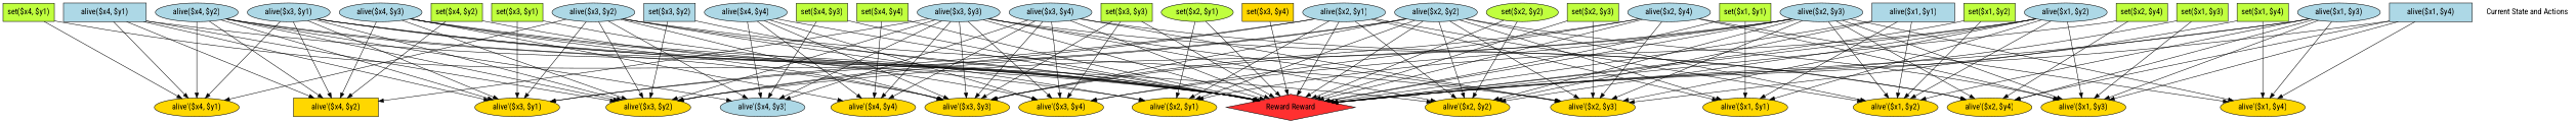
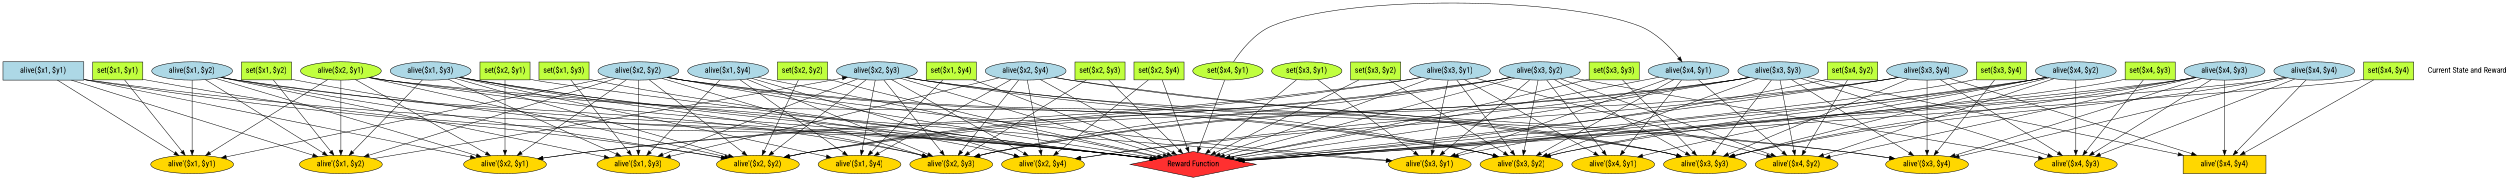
  digraph {
    fontname="Roboto Condensed"
    fontsize=16
    rankdir=TB
    ranksep=2.00
    node [color=black fillcolor=olivedrab1 fontname="Roboto Condensed" fontsize=16 shape=ellipse style=filled]
    edge [color=black fontname="Roboto Condensed" style=solid]
    "set($x1, $y3)" [height=0.5 shape=box width=1.4028]
-   "alive($x4, $y1)" [fillcolor=lightblue height=0.51069 shape=box width=2.2588]
+   "alive($x4, $y1)" [fillcolor=lightblue height=0.51069 width=2.2588]
    "set($x2, $y4)" [height=0.5 shape=box width=1.4028]
    "alive($x1, $y1)" [fillcolor=lightblue height=0.51069 shape=box width=2.2588]
    "alive($x2, $y2)" [fillcolor=lightblue height=0.51069 width=2.2588]
-   "set($x3, $y2)" [fillcolor=lightblue height=0.5 shape=box width=1.4028]
+   "set($x3, $y2)" [height=0.5 shape=box width=1.4028]
    "set($x4, $y3)" [height=0.5 shape=box width=1.4028]
    "alive($x3, $y3)" [fillcolor=lightblue height=0.51069 width=2.2588]
    "alive($x4, $y4)" [fillcolor=lightblue height=0.51069 width=2.2588]
    "set($x1, $y2)" [height=0.5 shape=box width=1.4028]
-   "set($x2, $y1)" [height=0.5 width=1.4028]
-   "alive($x1, $y4)" [fillcolor=lightblue height=0.51069 shape=box width=2.2588]
+   "set($x2, $y1)" [height=0.5 shape=box width=1.4028]
+   "alive($x1, $y4)" [fillcolor=lightblue height=0.51069 width=2.2588]
    "alive($x2, $y3)" [fillcolor=lightblue height=0.51069 width=2.2588]
    "set($x3, $y3)" [height=0.5 shape=box width=1.4028]
    "alive($x3, $y2)" [fillcolor=lightblue height=0.51069 width=2.2588]
    "set($x4, $y2)" [height=0.5 shape=box width=1.4028]
-   "set($x2, $y2)" [height=0.5 width=1.4028]
+   "set($x2, $y2)" [height=0.5 shape=box width=1.4028]
    "alive($x4, $y3)" [fillcolor=lightblue height=0.51069 width=2.2588]
-   "Current State and Actions" [fillcolor=white height=0.5 shape=plaintext style=bold width=2.5139]
+   "Current State and Actions" [fillcolor=white height=0.5 shape=plaintext style=bold width=2.5139 label="Current State and Reward"]
    "set($x1, $y1)" [height=0.5 shape=box width=1.4028]
    "alive($x1, $y3)" [fillcolor=lightblue height=0.51069 width=2.2588]
-   "set($x3, $y4)" [fillcolor=gold1 height=0.5 shape=box width=1.4028]
+   "set($x3, $y4)" [height=0.5 shape=box width=1.4028]
    "alive($x2, $y4)" [fillcolor=lightblue height=0.51069 width=2.2588]
    "alive($x3, $y1)" [fillcolor=lightblue height=0.51069 width=2.2588]
-   "set($x4, $y1)" [height=0.5 shape=box width=1.4028]
+   "set($x4, $y1)" [height=0.5 width=1.4028]
    "set($x1, $y4)" [height=0.5 shape=box width=1.4028]
    "alive($x4, $y2)" [fillcolor=lightblue height=0.51069 width=2.2588]
    "set($x2, $y3)" [height=0.5 shape=box width=1.4028]
-   "alive($x2, $y1)" [fillcolor=lightblue height=0.51069 width=2.2588]
+   "alive($x2, $y1)" [height=0.51069 width=2.2588]
    "alive($x1, $y2)" [fillcolor=lightblue height=0.51069 width=2.2588]
-   "set($x3, $y1)" [height=0.5 shape=box width=1.4028]
+   "set($x3, $y1)" [height=0.5 width=1.4028]
    "set($x4, $y4)" [height=0.5 shape=box width=1.4028]
    "alive($x3, $y4)" [fillcolor=lightblue height=0.51069 width=2.2588]
    "alive'($x2, $y4)" [fillcolor=gold1 height=0.51069 width=2.3177]
-   "alive'($x4, $y2)" [fillcolor=gold1 height=0.51069 shape=box width=2.3177]
+   "alive'($x4, $y2)" [fillcolor=gold1 height=0.51069 width=2.3177]
    "alive'($x1, $y3)" [fillcolor=gold1 height=0.51069 width=2.3177]
-   "Reward Function" [fillcolor=firebrick1 height=0.72222 shape=diamond width=3.5278 label="Reward Reward"]
+   "Reward Function" [fillcolor=firebrick1 height=0.72222 shape=diamond width=3.5278]
    "alive'($x3, $y1)" [fillcolor=gold1 height=0.51069 width=2.3177]
    "alive'($x2, $y3)" [fillcolor=gold1 height=0.51069 width=2.3177]
    "alive'($x4, $y1)" [fillcolor=gold1 height=0.51069 width=2.3177]
    "alive'($x1, $y4)" [fillcolor=gold1 height=0.51069 width=2.3177]
    "alive'($x3, $y2)" [fillcolor=gold1 height=0.51069 width=2.3177]
-   "alive'($x4, $y4)" [fillcolor=gold1 height=0.51069 width=2.3177]
+   "alive'($x4, $y4)" [fillcolor=gold1 height=0.51069 shape=box width=2.3177]
    "alive'($x1, $y1)" [fillcolor=gold1 height=0.51069 width=2.3177]
    "alive'($x2, $y2)" [fillcolor=gold1 height=0.51069 width=2.3177]
    "alive'($x3, $y3)" [fillcolor=gold1 height=0.51069 width=2.3177]
    "alive'($x3, $y4)" [fillcolor=gold1 height=0.51069 width=2.3177]
-   "alive'($x4, $y3)" [fillcolor=lightblue height=0.51069 width=2.3177]
+   "alive'($x4, $y3)" [fillcolor=gold1 height=0.51069 width=2.3177]
    "alive'($x1, $y2)" [fillcolor=gold1 height=0.51069 width=2.3177]
    "alive'($x2, $y1)" [fillcolor=gold1 height=0.51069 width=2.3177]
    subgraph sub_1 {
      rank=same
      "set($x1, $y3)"
      "alive($x4, $y1)"
      "set($x2, $y4)"
      "alive($x1, $y1)"
      "alive($x2, $y2)"
      "set($x3, $y2)"
      "set($x4, $y3)"
      "alive($x3, $y3)"
      "alive($x4, $y4)"
      "set($x1, $y2)"
      "set($x2, $y1)"
      "alive($x1, $y4)"
      "alive($x2, $y3)"
      "set($x3, $y3)"
      "alive($x3, $y2)"
      "set($x4, $y2)"
      "set($x2, $y2)"
      "alive($x4, $y3)"
      "Current State and Actions"
      "set($x1, $y1)"
      "alive($x1, $y3)"
      "set($x3, $y4)"
      "alive($x2, $y4)"
      "alive($x3, $y1)"
      "set($x4, $y1)"
      "set($x1, $y4)"
      "alive($x4, $y2)"
      "set($x2, $y3)"
      "alive($x2, $y1)"
      "alive($x1, $y2)"
      "set($x3, $y1)"
      "set($x4, $y4)"
      "alive($x3, $y4)"
    }
    subgraph sub_2 {
      rank=same
      "alive'($x2, $y4)"
      "alive'($x4, $y2)"
      "alive'($x1, $y3)"
      "Reward Function"
      "alive'($x3, $y1)"
      "alive'($x2, $y3)"
      "alive'($x4, $y1)"
      "alive'($x1, $y4)"
      "alive'($x3, $y2)"
      "alive'($x4, $y4)"
      "alive'($x1, $y1)"
      "alive'($x2, $y2)"
      "alive'($x3, $y3)"
      "alive'($x3, $y4)"
      "alive'($x4, $y3)"
      "alive'($x1, $y2)"
      "alive'($x2, $y1)"
    }
    "set($x1, $y3)" -> "alive'($x1, $y3)"
    "set($x1, $y3)" -> "Reward Function" [color="" style=""]
    "alive($x4, $y1)" -> "alive'($x4, $y2)"
    "alive($x4, $y1)" -> "Reward Function" [color="" style=""]
    "alive($x4, $y1)" -> "alive'($x3, $y1)"
    "alive($x4, $y1)" -> "alive'($x4, $y1)"
    "alive($x4, $y1)" -> "alive'($x3, $y2)"
    "set($x2, $y4)" -> "alive'($x2, $y4)"
    "set($x2, $y4)" -> "Reward Function" [color="" style=""]
    "alive($x1, $y1)" -> "Reward Function" [color="" style=""]
    "alive($x1, $y1)" -> "alive'($x1, $y1)"
    "alive($x1, $y1)" -> "alive'($x2, $y2)"
    "alive($x1, $y1)" -> "alive'($x1, $y2)"
+   "alive($x1, $y1)" -> "alive'($x2, $y1)"
    "alive($x2, $y2)" -> "alive'($x1, $y3)"
    "alive($x2, $y2)" -> "Reward Function" [color="" style=""]
    "alive($x2, $y2)" -> "alive'($x3, $y1)"
    "alive($x2, $y2)" -> "alive'($x2, $y3)"
    "alive($x2, $y2)" -> "alive'($x3, $y2)"
    "alive($x2, $y2)" -> "alive'($x1, $y1)"
    "alive($x2, $y2)" -> "alive'($x2, $y2)"
    "alive($x2, $y2)" -> "alive'($x3, $y3)"
    "alive($x2, $y2)" -> "alive'($x1, $y2)"
    "alive($x2, $y2)" -> "alive'($x2, $y1)"
    "set($x3, $y2)" -> "Reward Function" [color="" style=""]
    "set($x3, $y2)" -> "alive'($x3, $y2)"
    "set($x4, $y3)" -> "Reward Function" [color="" style=""]
    "set($x4, $y3)" -> "alive'($x4, $y3)"
    "alive($x3, $y3)" -> "alive'($x2, $y4)"
    "alive($x3, $y3)" -> "alive'($x4, $y2)"
    "alive($x3, $y3)" -> "Reward Function" [color="" style=""]
    "alive($x3, $y3)" -> "alive'($x2, $y3)"
    "alive($x3, $y3)" -> "alive'($x3, $y2)"
    "alive($x3, $y3)" -> "alive'($x4, $y4)"
    "alive($x3, $y3)" -> "alive'($x2, $y2)"
    "alive($x3, $y3)" -> "alive'($x3, $y3)"
    "alive($x3, $y3)" -> "alive'($x3, $y4)"
    "alive($x3, $y3)" -> "alive'($x4, $y3)"
    "alive($x4, $y4)" -> "Reward Function" [color="" style=""]
    "alive($x4, $y4)" -> "alive'($x4, $y4)"
    "alive($x4, $y4)" -> "alive'($x3, $y3)"
    "alive($x4, $y4)" -> "alive'($x3, $y4)"
    "alive($x4, $y4)" -> "alive'($x4, $y3)"
    "set($x1, $y2)" -> "Reward Function" [color="" style=""]
    "set($x1, $y2)" -> "alive'($x1, $y2)"
    "set($x2, $y1)" -> "Reward Function" [color="" style=""]
    "set($x2, $y1)" -> "alive'($x2, $y1)"
    "alive($x1, $y4)" -> "alive'($x2, $y4)"
    "alive($x1, $y4)" -> "alive'($x1, $y3)"
    "alive($x1, $y4)" -> "Reward Function" [color="" style=""]
+   "alive($x1, $y4)" -> "alive'($x2, $y3)"
    "alive($x1, $y4)" -> "alive'($x1, $y4)"
    "alive($x2, $y3)" -> "alive'($x2, $y4)"
    "alive($x2, $y3)" -> "alive'($x1, $y3)"
    "alive($x2, $y3)" -> "Reward Function" [color="" style=""]
    "alive($x2, $y3)" -> "alive'($x2, $y3)"
    "alive($x2, $y3)" -> "alive'($x1, $y4)"
    "alive($x2, $y3)" -> "alive'($x3, $y2)"
    "alive($x2, $y3)" -> "alive'($x2, $y2)"
    "alive($x2, $y3)" -> "alive'($x3, $y3)"
    "alive($x2, $y3)" -> "alive'($x3, $y4)"
-   "alive($x2, $y3)" -> "alive'($x1, $y2)"
+   "alive'($x1, $y2)" -> "alive($x2, $y3)"
    "set($x3, $y3)" -> "Reward Function" [color="" style=""]
    "set($x3, $y3)" -> "alive'($x3, $y3)"
+   "alive($x3, $y2)" -> "alive'($x4, $y2)"
    "alive($x3, $y2)" -> "Reward Function" [color="" style=""]
    "alive($x3, $y2)" -> "alive'($x3, $y1)"
    "alive($x3, $y2)" -> "alive'($x2, $y3)"
    "alive($x3, $y2)" -> "alive'($x4, $y1)"
    "alive($x3, $y2)" -> "alive'($x3, $y2)"
+   "alive($x3, $y2)" -> "alive'($x2, $y2)"
    "alive($x3, $y2)" -> "alive'($x3, $y3)"
    "alive($x3, $y2)" -> "alive'($x4, $y3)"
    "alive($x3, $y2)" -> "alive'($x2, $y1)"
    "set($x4, $y2)" -> "alive'($x4, $y2)"
    "set($x4, $y2)" -> "Reward Function" [color="" style=""]
    "set($x2, $y2)" -> "Reward Function" [color="" style=""]
    "set($x2, $y2)" -> "alive'($x2, $y2)"
    "alive($x4, $y3)" -> "alive'($x4, $y2)"
    "alive($x4, $y3)" -> "Reward Function" [color="" style=""]
    "alive($x4, $y3)" -> "alive'($x3, $y2)"
    "alive($x4, $y3)" -> "alive'($x4, $y4)"
    "alive($x4, $y3)" -> "alive'($x3, $y3)"
    "alive($x4, $y3)" -> "alive'($x3, $y4)"
+   "alive($x4, $y3)" -> "alive'($x4, $y3)"
    "set($x1, $y1)" -> "Reward Function" [color="" style=""]
    "set($x1, $y1)" -> "alive'($x1, $y1)"
    "alive($x1, $y3)" -> "alive'($x2, $y4)"
    "alive($x1, $y3)" -> "alive'($x1, $y3)"
    "alive($x1, $y3)" -> "Reward Function" [color="" style=""]
    "alive($x1, $y3)" -> "alive'($x2, $y3)"
    "alive($x1, $y3)" -> "alive'($x1, $y4)"
+   "alive($x1, $y3)" -> "alive'($x2, $y2)"
    "alive($x1, $y3)" -> "alive'($x1, $y2)"
    "set($x3, $y4)" -> "Reward Function" [color="" style=""]
-   "set($x3, $y3)" -> "alive'($x3, $y4)"
+   "set($x3, $y4)" -> "alive'($x3, $y4)"
+   "alive($x2, $y4)" -> "alive'($x2, $y4)"
    "alive($x2, $y4)" -> "alive'($x1, $y3)"
    "alive($x2, $y4)" -> "Reward Function" [color="" style=""]
    "alive($x2, $y4)" -> "alive'($x2, $y3)"
    "alive($x2, $y4)" -> "alive'($x1, $y4)"
    "alive($x2, $y4)" -> "alive'($x3, $y3)"
    "alive($x2, $y4)" -> "alive'($x3, $y4)"
    "alive($x3, $y1)" -> "alive'($x4, $y2)"
    "alive($x3, $y1)" -> "Reward Function" [color="" style=""]
    "alive($x3, $y1)" -> "alive'($x3, $y1)"
    "alive($x3, $y1)" -> "alive'($x4, $y1)"
    "alive($x3, $y1)" -> "alive'($x3, $y2)"
    "alive($x3, $y1)" -> "alive'($x2, $y2)"
    "alive($x3, $y1)" -> "alive'($x2, $y1)"
    "set($x4, $y1)" -> "Reward Function" [color="" style=""]
-   "set($x4, $y1)" -> "alive'($x4, $y1)"
+   "set($x4, $y1)" -> "alive($x4, $y1)"
    "set($x1, $y4)" -> "Reward Function" [color="" style=""]
    "set($x1, $y4)" -> "alive'($x1, $y4)"
    "alive($x4, $y2)" -> "alive'($x4, $y2)"
    "alive($x4, $y2)" -> "Reward Function" [color="" style=""]
    "alive($x4, $y2)" -> "alive'($x3, $y1)"
    "alive($x4, $y2)" -> "alive'($x4, $y1)"
    "alive($x4, $y2)" -> "alive'($x3, $y2)"
    "alive($x4, $y2)" -> "alive'($x3, $y3)"
    "alive($x4, $y2)" -> "alive'($x4, $y3)"
    "set($x2, $y3)" -> "Reward Function" [color="" style=""]
    "set($x2, $y3)" -> "alive'($x2, $y3)"
    "alive($x2, $y1)" -> "Reward Function" [color="" style=""]
    "alive($x2, $y1)" -> "alive'($x3, $y1)"
    "alive($x2, $y1)" -> "alive'($x3, $y2)"
    "alive($x2, $y1)" -> "alive'($x1, $y1)"
    "alive($x2, $y1)" -> "alive'($x2, $y2)"
    "alive($x2, $y1)" -> "alive'($x1, $y2)"
    "alive($x2, $y1)" -> "alive'($x2, $y1)"
    "alive($x1, $y2)" -> "alive'($x1, $y3)"
    "alive($x1, $y2)" -> "Reward Function" [color="" style=""]
    "alive($x1, $y2)" -> "alive'($x2, $y3)"
    "alive($x1, $y2)" -> "alive'($x1, $y1)"
    "alive($x1, $y2)" -> "alive'($x2, $y2)"
    "alive($x1, $y2)" -> "alive'($x1, $y2)"
    "alive($x1, $y2)" -> "alive'($x2, $y1)"
    "set($x3, $y1)" -> "Reward Function" [color="" style=""]
    "set($x3, $y1)" -> "alive'($x3, $y1)"
    "set($x4, $y4)" -> "Reward Function" [color="" style=""]
    "set($x4, $y4)" -> "alive'($x4, $y4)"
    "alive($x3, $y4)" -> "alive'($x2, $y4)"
    "alive($x3, $y4)" -> "Reward Function" [color="" style=""]
    "alive($x3, $y4)" -> "alive'($x2, $y3)"
    "alive($x3, $y4)" -> "alive'($x4, $y4)"
    "alive($x3, $y4)" -> "alive'($x3, $y3)"
    "alive($x3, $y4)" -> "alive'($x3, $y4)"
    "alive($x3, $y4)" -> "alive'($x4, $y3)"
  }
